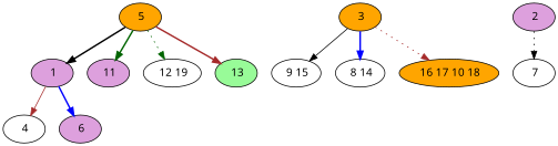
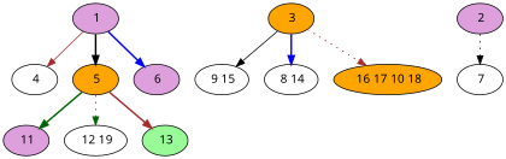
  digraph {
    fontname="Noto Sans"
    node [fillcolor=white fontname="Noto Sans" style=filled]
    edge [color=brown fontname="Noto Sans" style=bold]
    " 1" [fillcolor=plum]
    " 4"
    " 5" [fillcolor=orange]
    " 6" [fillcolor=plum]
    " 3" [fillcolor=orange]
    " 9 15"
    " 8 14"
    " 16 17 10 18" [fillcolor=orange]
    " 2" [fillcolor=plum]
    " 7"
    " 11" [fillcolor=plum]
    " 12 19"
    " 13" [fillcolor=palegreen]
    " 1" -> " 4" [style=solid]
-   " 5" -> " 1" [color=black]
+   " 1" -> " 5" [color=black]
    " 1" -> " 6" [color=blue]
    " 5" -> " 11" [color=darkgreen]
    " 5" -> " 12 19" [color=darkgreen style=dotted]
    " 5" -> " 13"
    " 3" -> " 9 15" [color=black style=solid]
    " 3" -> " 8 14" [color=blue]
    " 3" -> " 16 17 10 18" [style=dotted]
    " 2" -> " 7" [color=black style=dotted]
  }
